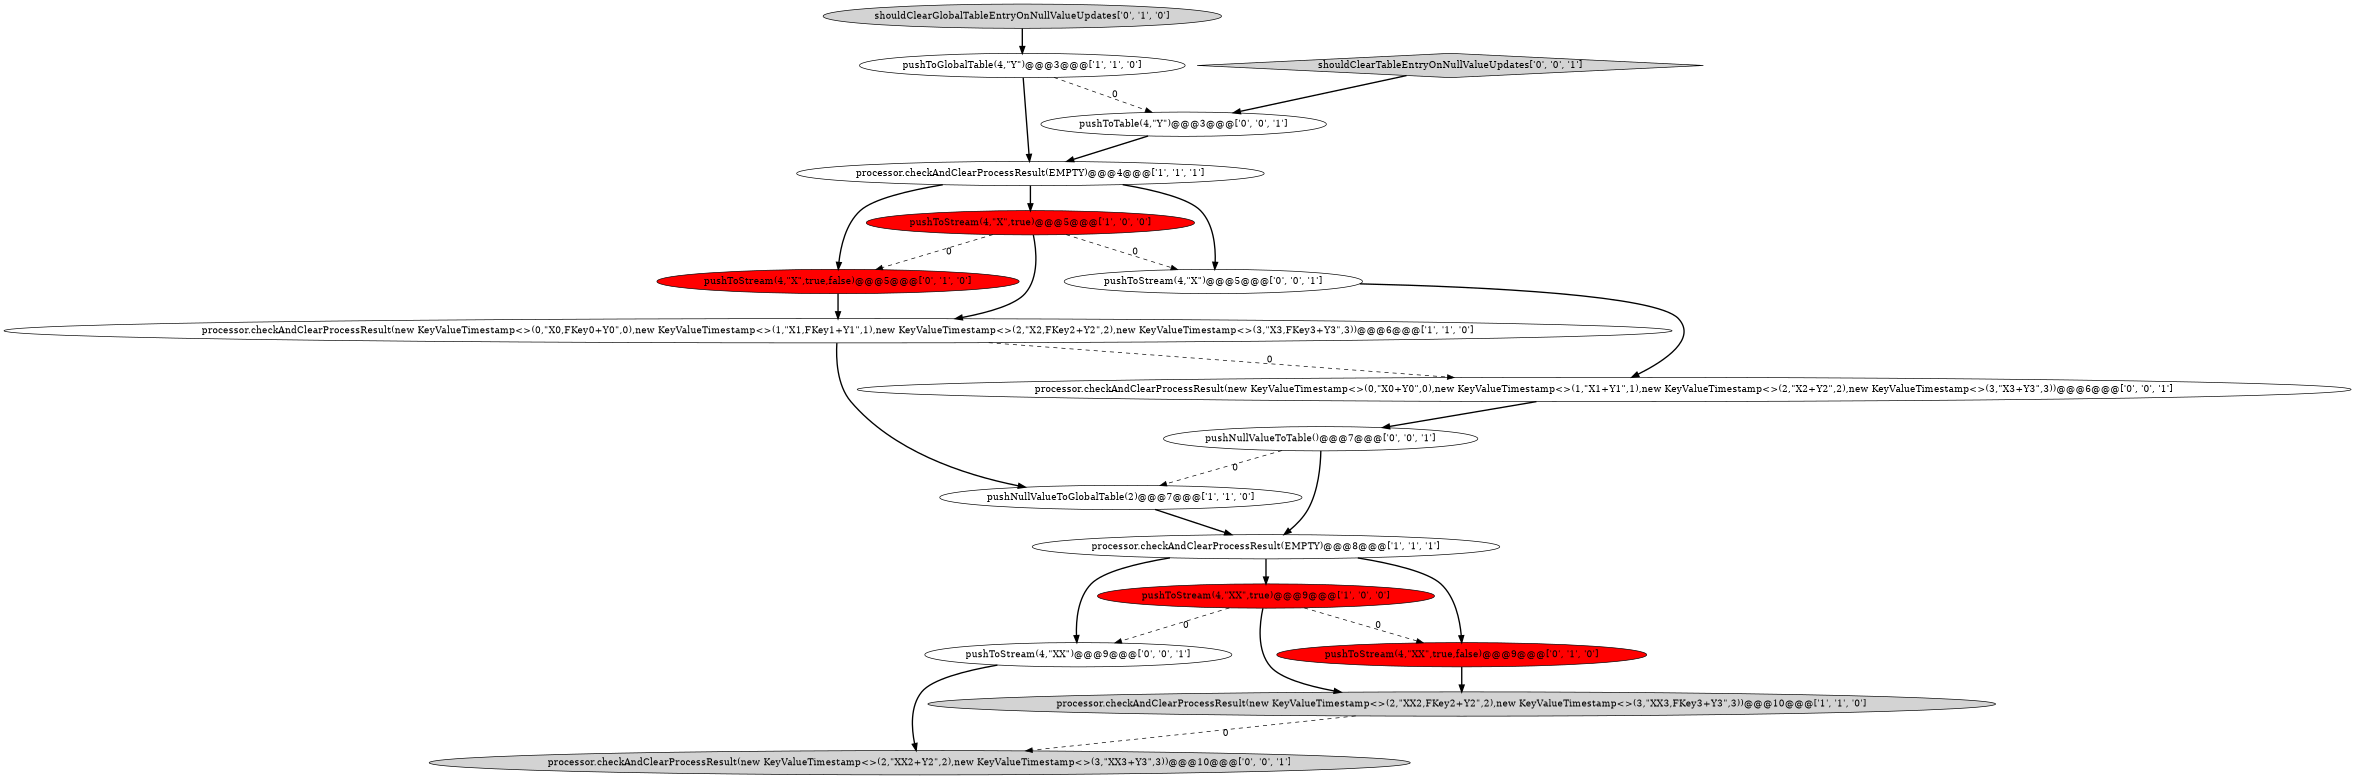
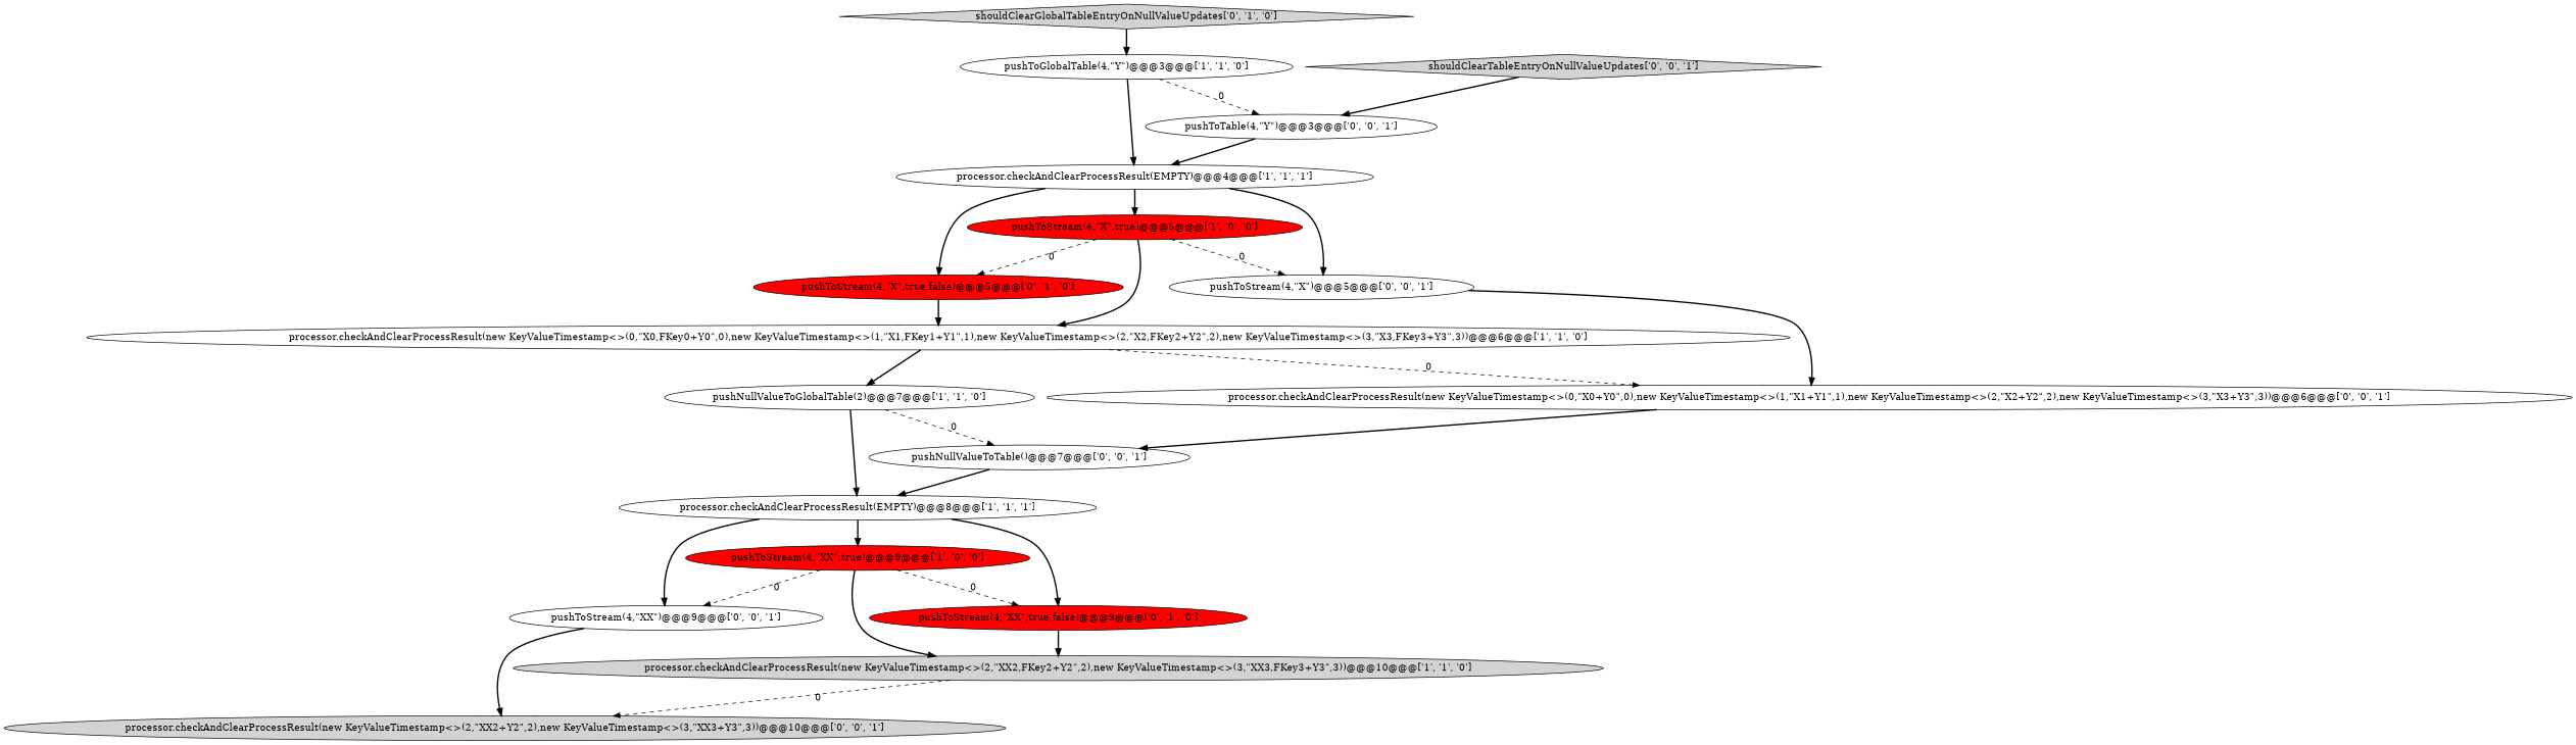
  digraph {
    node [fillcolor=white shape=ellipse style=filled]
    edge [style=bold]
    n1 [label="pushToGlobalTable(4,\"Y\")@@@3@@@['1', '1', '0']"]
    n2 [label="pushToTable(4,\"Y\")@@@3@@@['0', '0', '1']"]
    n3 [label="processor.checkAndClearProcessResult(EMPTY)@@@4@@@['1', '1', '1']"]
    n4 [fillcolor=red label="pushToStream(4,\"X\",true,false)@@@5@@@['0', '1', '0']"]
    n5 [label="pushToStream(4,\"X\")@@@5@@@['0', '0', '1']"]
    n6 [fillcolor=red label="pushToStream(4,\"X\",true)@@@5@@@['1', '0', '0']"]
    n7 [label="processor.checkAndClearProcessResult(new KeyValueTimestamp<>(0,\"X0,FKey0+Y0\",0),new KeyValueTimestamp<>(1,\"X1,FKey1+Y1\",1),new KeyValueTimestamp<>(2,\"X2,FKey2+Y2\",2),new KeyValueTimestamp<>(3,\"X3,FKey3+Y3\",3))@@@6@@@['1', '1', '0']"]
    n8 [label="processor.checkAndClearProcessResult(new KeyValueTimestamp<>(0,\"X0+Y0\",0),new KeyValueTimestamp<>(1,\"X1+Y1\",1),new KeyValueTimestamp<>(2,\"X2+Y2\",2),new KeyValueTimestamp<>(3,\"X3+Y3\",3))@@@6@@@['0', '0', '1']"]
    n9 [label="pushNullValueToGlobalTable(2)@@@7@@@['1', '1', '0']"]
    n10 [label="pushNullValueToTable()@@@7@@@['0', '0', '1']"]
    n11 [label="processor.checkAndClearProcessResult(EMPTY)@@@8@@@['1', '1', '1']"]
    n12 [fillcolor=red label="pushToStream(4,\"XX\",true)@@@9@@@['1', '0', '0']"]
    n13 [fillcolor=red label="pushToStream(4,\"XX\",true,false)@@@9@@@['0', '1', '0']"]
    n14 [label="pushToStream(4,\"XX\")@@@9@@@['0', '0', '1']"]
    n15 [fillcolor=lightgray label="processor.checkAndClearProcessResult(new KeyValueTimestamp<>(2,\"XX2,FKey2+Y2\",2),new KeyValueTimestamp<>(3,\"XX3,FKey3+Y3\",3))@@@10@@@['1', '1', '0']"]
    n16 [fillcolor=lightgray label="processor.checkAndClearProcessResult(new KeyValueTimestamp<>(2,\"XX2+Y2\",2),new KeyValueTimestamp<>(3,\"XX3+Y3\",3))@@@10@@@['0', '0', '1']"]
-   n17 [fillcolor=lightgray label="shouldClearGlobalTableEntryOnNullValueUpdates['0', '1', '0']"]
+   n17 [fillcolor=lightgray label="shouldClearGlobalTableEntryOnNullValueUpdates['0', '1', '0']" shape=diamond]
    n18 [fillcolor=lightgray label="shouldClearTableEntryOnNullValueUpdates['0', '0', '1']" shape=diamond]
    n1 -> n2 [label=0 style=dashed]
    n1 -> n3
    n2 -> n3
    n3 -> n4
    n3 -> n5
    n3 -> n6
    n4 -> n7
    n5 -> n8
    n6 -> n4 [label=0 style=dashed]
    n6 -> n5 [label=0 style=dashed]
    n6 -> n7
    n7 -> n8 [label=0 style=dashed]
    n7 -> n9
    n8 -> n10
-   n10 -> n9 [label=0 style=dashed]
+   n9 -> n10 [label=0 style=dashed]
    n9 -> n11
    n10 -> n11
    n11 -> n12
    n11 -> n13
    n11 -> n14
    n12 -> n13 [label=0 style=dashed]
    n12 -> n14 [label=0 style=dashed]
    n12 -> n15
    n13 -> n15
    n14 -> n16
    n15 -> n16 [label=0 style=dashed]
    n17 -> n1
    n18 -> n2
  }
